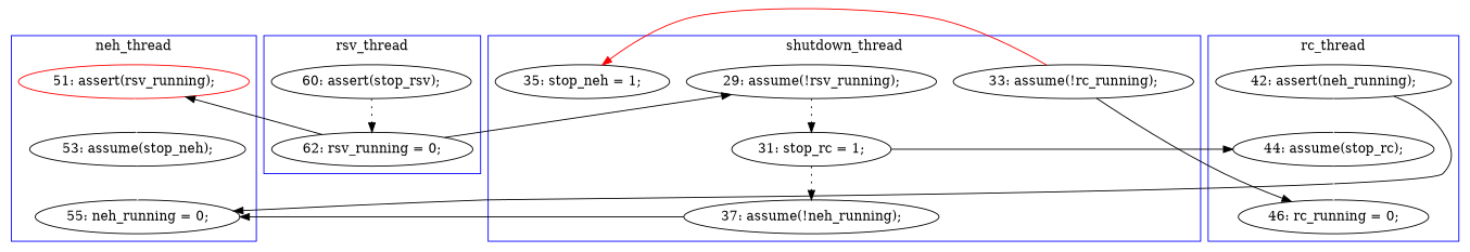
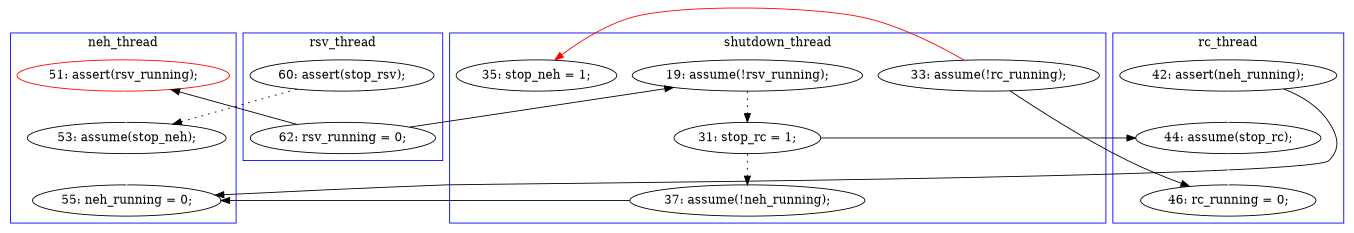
  digraph {
    edge [color=black style=solid]
    n1 [label="55: neh_running = 0;"]
    n2 [color=red label="51: assert(rsv_running);"]
    n3 [label="53: assume(stop_neh);"]
    n4 [label="62: rsv_running = 0;"]
    n5 [label="60: assert(stop_rsv);"]
    n6 [label="42: assert(neh_running);"]
    n7 [label="44: assume(stop_rc);"]
    n8 [label="46: rc_running = 0;"]
    n9 [label="37: assume(!neh_running);"]
    n10 [label="33: assume(!rc_running);"]
-   n11 [label="29: assume(!rsv_running);"]
+   n11 [label="19: assume(!rsv_running);"]
    n12 [label="35: stop_neh = 1;"]
    n13 [label="31: stop_rc = 1;"]
    subgraph cluster_1 {
      color=blue
      label=neh_thread
      n1
      n2
      n3
    }
    subgraph cluster_2 {
      color=blue
      label=rsv_thread
      n4
      n5
    }
    subgraph cluster_3 {
      color=blue
      label=rc_thread
      n6
      n7
      n8
    }
    subgraph cluster_4 {
      color=blue
      label=shutdown_thread
      n9
      n10
      n11
      n12
      n13
    }
    n2 -> n3 [color=white]
    n3 -> n1 [color=white]
    n4 -> n2 [constraint=false]
    n4 -> n11 [constraint=false]
-   n5 -> n4 [style=dotted]
+   n5 -> n3 [style=dotted]
    n6 -> n1 [constraint=false]
    n6 -> n7 [color=white]
    n7 -> n8 [color=white]
    n9 -> n1 [constraint=false]
    n10 -> n8 [constraint=false]
    n10 -> n12 [color=red constraint=false]
    n11 -> n13 [style=dotted]
    n13 -> n7 [constraint=false]
    n13 -> n9 [style=dotted]
  }
